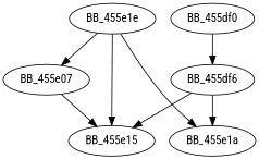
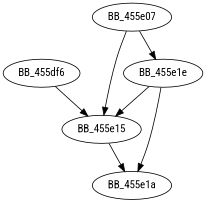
  digraph {
    fontname="Roboto Condensed"
    node [fontname="Roboto Condensed"]
    edge [fontname="Roboto Condensed"]
-   BB_455df0
    BB_455df6
    BB_455e15
    BB_455e1a
    BB_455e07
    n6 [label=BB_455e1e]
-   BB_455df0 -> BB_455df6
    BB_455df6 -> BB_455e15
-   BB_455df6 -> BB_455e1a
+   BB_455e15 -> BB_455e1a
    BB_455e07 -> BB_455e15
-   n6 -> BB_455e07
+   BB_455e07 -> n6
    n6 -> BB_455e15
    n6 -> BB_455e1a
  }
